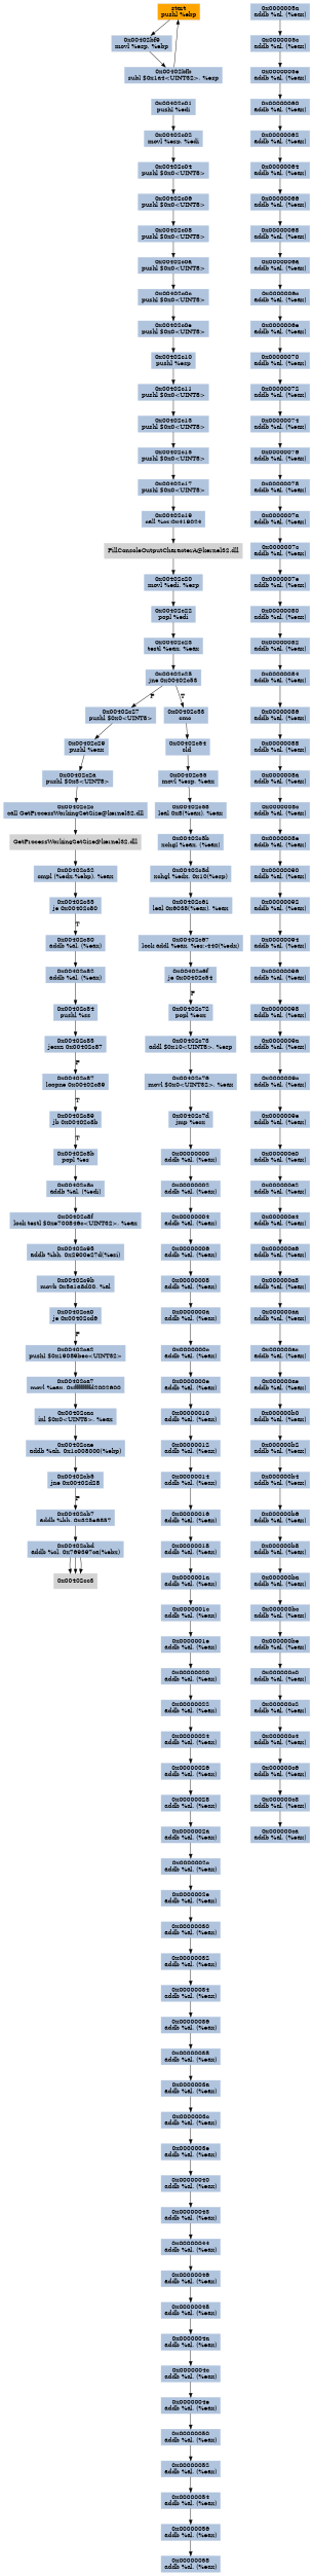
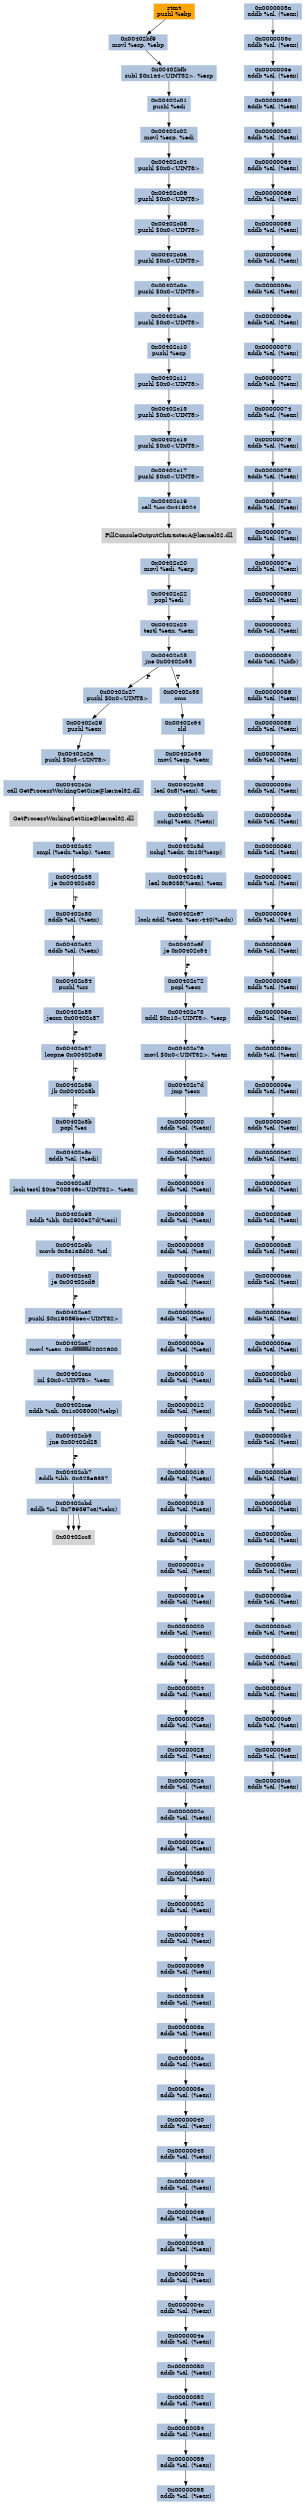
  digraph {
    node [color=lightsteelblue fillcolor=lightsteelblue shape=rectangle style=filled]
    edge [color="#000000"]
    n1 [color=lightgrey fillcolor=orange label="start\npushl %ebp"]
    n2 [color=lightgrey label="0x00402bf9\nmovl %esp, %ebp"]
    n3 [label="0x00402bfb\nsubl $0x1a4<UINT32>, %esp"]
    n4 [label="0x00402c01\npushl %edi"]
    n5 [label="0x00402c02\nmovl %esp, %edi"]
    n6 [label="0x00402c04\npushl $0x0<UINT8>"]
    n7 [label="0x00402c06\npushl $0x0<UINT8>"]
    n8 [label="0x00402c08\npushl $0x0<UINT8>"]
    n9 [label="0x00402c0a\npushl $0x0<UINT8>"]
    n10 [label="0x00402c0c\npushl $0x0<UINT8>"]
    n11 [label="0x00402c0e\npushl $0x0<UINT8>"]
    n12 [label="0x00402c10\npushl %esp"]
    n13 [label="0x00402c11\npushl $0x0<UINT8>"]
    n14 [label="0x00402c13\npushl $0x0<UINT8>"]
    n15 [label="0x00402c15\npushl $0x0<UINT8>"]
    n16 [label="0x00402c17\npushl $0x0<UINT8>"]
    n17 [label="0x00402c19\ncall %cs:0x419024"]
    n18 [color=lightgrey fillcolor=lightgrey label="FillConsoleOutputCharacterA@kernel32.dll"]
    n19 [label="0x00402c20\nmovl %edi, %esp"]
    n20 [label="0x00402c22\npopl %edi"]
    n21 [label="0x00402c23\ntestl %eax, %eax"]
    n22 [label="0x00402c25\njne 0x00402c53"]
    n23 [label="0x00402c27\npushl $0x0<UINT8>"]
    n24 [label="0x00402c53\ncmc "]
    n25 [label="0x00402c29\npushl %eax"]
    n26 [label="0x00402c54\ncld "]
    n27 [label="0x00402c2a\npushl $0x3<UINT8>"]
    n28 [label="0x00402c55\nmovl %esp, %eax"]
    n29 [label="0x00402c58\nleal 0x8(%eax), %eax"]
    n30 [label="0x00402c5b\nxchgl %eax, (%eax)"]
    n31 [label="0x00402c5d\nxchgl %edx, 0x10(%esp)"]
    n32 [label="0x00402c61\nleal 0x6038(%eax), %eax"]
    n33 [label="0x00402c67\nlock addl %eax, %es:-440(%edx)"]
    n34 [label="0x00402c6f\nje 0x00402c54"]
    n35 [label="0x00402c72\npopl %ecx"]
    n36 [label="0x00402c73\naddl $0x10<UINT8>, %esp"]
    n37 [label="0x00402c76\nmovl $0x0<UINT32>, %eax"]
    n38 [label="0x00402c7d\njmp %ecx"]
    n39 [label="0x00000000\naddb %al, (%eax)"]
    n40 [label="0x00000002\naddb %al, (%eax)"]
    n41 [label="0x00000004\naddb %al, (%eax)"]
    n42 [label="0x00000006\naddb %al, (%eax)"]
    n43 [label="0x00000008\naddb %al, (%eax)"]
    n44 [label="0x0000000a\naddb %al, (%eax)"]
    n45 [label="0x0000000c\naddb %al, (%eax)"]
    n46 [label="0x0000000e\naddb %al, (%eax)"]
    n47 [label="0x00000010\naddb %al, (%eax)"]
    n48 [label="0x00000012\naddb %al, (%eax)"]
    n49 [label="0x00000014\naddb %al, (%eax)"]
    n50 [label="0x00000016\naddb %al, (%eax)"]
    n51 [label="0x00000018\naddb %al, (%eax)"]
    n52 [label="0x0000001a\naddb %al, (%eax)"]
    n53 [label="0x0000001c\naddb %al, (%eax)"]
    n54 [label="0x0000001e\naddb %al, (%eax)"]
    n55 [label="0x00000020\naddb %al, (%eax)"]
    n56 [label="0x00000022\naddb %al, (%eax)"]
    n57 [label="0x00000024\naddb %al, (%eax)"]
    n58 [label="0x00000026\naddb %al, (%eax)"]
    n59 [label="0x00000028\naddb %al, (%eax)"]
    n60 [label="0x0000002a\naddb %al, (%eax)"]
    n61 [label="0x0000002c\naddb %al, (%eax)"]
    n62 [label="0x0000002e\naddb %al, (%eax)"]
    n63 [label="0x00000030\naddb %al, (%eax)"]
    n64 [label="0x00000032\naddb %al, (%eax)"]
    n65 [label="0x00000034\naddb %al, (%eax)"]
    n66 [label="0x00000036\naddb %al, (%eax)"]
    n67 [label="0x00000038\naddb %al, (%eax)"]
    n68 [label="0x0000003a\naddb %al, (%eax)"]
    n69 [label="0x0000003c\naddb %al, (%eax)"]
    n70 [label="0x0000003e\naddb %al, (%eax)"]
    n71 [label="0x00000040\naddb %al, (%eax)"]
    n72 [label="0x00000043\naddb %al, (%eax)"]
    n73 [label="0x00000044\naddb %al, (%eax)"]
    n74 [label="0x00000046\naddb %al, (%eax)"]
    n75 [label="0x00000048\naddb %al, (%eax)"]
    n76 [label="0x0000004a\naddb %al, (%eax)"]
    n77 [label="0x0000004c\naddb %al, (%eax)"]
    n78 [label="0x0000004e\naddb %al, (%eax)"]
    n79 [label="0x00000050\naddb %al, (%eax)"]
    n80 [label="0x00000052\naddb %al, (%eax)"]
    n81 [label="0x00000054\naddb %al, (%eax)"]
    n82 [label="0x00000056\naddb %al, (%eax)"]
    n83 [label="0x00000058\naddb %al, (%eax)"]
    n84 [label="0x0000005a\naddb %al, (%eax)"]
    n85 [label="0x0000005c\naddb %al, (%eax)"]
    n86 [label="0x0000005e\naddb %al, (%eax)"]
    n87 [label="0x00000060\naddb %al, (%eax)"]
    n88 [label="0x00000062\naddb %al, (%eax)"]
    n89 [label="0x00000064\naddb %al, (%eax)"]
    n90 [label="0x00000066\naddb %al, (%eax)"]
    n91 [label="0x00000068\naddb %al, (%eax)"]
    n92 [label="0x0000006a\naddb %al, (%eax)"]
    n93 [label="0x0000006c\naddb %al, (%eax)"]
    n94 [label="0x0000006e\naddb %al, (%eax)"]
    n95 [label="0x00000070\naddb %al, (%eax)"]
    n96 [label="0x00000072\naddb %al, (%eax)"]
    n97 [label="0x00000074\naddb %al, (%eax)"]
    n98 [label="0x00000076\naddb %al, (%eax)"]
    n99 [label="0x00000078\naddb %al, (%eax)"]
    n100 [label="0x0000007a\naddb %al, (%eax)"]
    n101 [label="0x0000007c\naddb %al, (%eax)"]
    n102 [label="0x0000007e\naddb %al, (%eax)"]
    n103 [label="0x00000080\naddb %al, (%eax)"]
    n104 [label="0x00000082\naddb %al, (%eax)"]
-   n105 [label="0x00000084\naddb %al, (%eax)"]
+   n105 [label="0x00000084\naddb %al, (%bfb)"]
    n106 [label="0x00000086\naddb %al, (%eax)"]
    n107 [label="0x00000088\naddb %al, (%eax)"]
    n108 [label="0x0000008a\naddb %al, (%eax)"]
    n109 [label="0x0000008c\naddb %al, (%eax)"]
    n110 [label="0x0000008e\naddb %al, (%eax)"]
    n111 [label="0x00000090\naddb %al, (%eax)"]
    n112 [label="0x00000092\naddb %al, (%eax)"]
    n113 [label="0x00000094\naddb %al, (%eax)"]
    n114 [label="0x00000096\naddb %al, (%eax)"]
    n115 [label="0x00000098\naddb %al, (%eax)"]
    n116 [label="0x0000009a\naddb %al, (%eax)"]
    n117 [label="0x0000009c\naddb %al, (%eax)"]
    n118 [label="0x0000009e\naddb %al, (%eax)"]
    n119 [label="0x000000a0\naddb %al, (%eax)"]
    n120 [label="0x000000a2\naddb %al, (%eax)"]
    n121 [label="0x000000a4\naddb %al, (%eax)"]
    n122 [label="0x000000a6\naddb %al, (%eax)"]
    n123 [label="0x000000a8\naddb %al, (%eax)"]
    n124 [label="0x000000aa\naddb %al, (%eax)"]
    n125 [label="0x000000ac\naddb %al, (%eax)"]
    n126 [label="0x000000ae\naddb %al, (%eax)"]
    n127 [label="0x000000b0\naddb %al, (%eax)"]
    n128 [label="0x000000b2\naddb %al, (%eax)"]
    n129 [label="0x000000b4\naddb %al, (%eax)"]
    n130 [label="0x000000b6\naddb %al, (%eax)"]
    n131 [label="0x000000b8\naddb %al, (%eax)"]
    n132 [label="0x000000ba\naddb %al, (%eax)"]
    n133 [label="0x000000bc\naddb %al, (%eax)"]
    n134 [label="0x000000be\naddb %al, (%eax)"]
    n135 [label="0x000000c0\naddb %al, (%eax)"]
    n136 [label="0x000000c2\naddb %al, (%eax)"]
    n137 [label="0x000000c4\naddb %al, (%eax)"]
    n138 [label="0x000000c6\naddb %al, (%eax)"]
    n139 [label="0x000000c8\naddb %al, (%eax)"]
    n140 [label="0x000000ca\naddb %al, (%eax)"]
    n141 [label="0x00402c2c\ncall GetProcessWorkingSetSize@kernel32.dll"]
    n142 [color=lightgrey fillcolor=lightgrey label="GetProcessWorkingSetSize@kernel32.dll"]
    n143 [label="0x00402c32\ncmpl (%edx,%ebp), %eax"]
    n144 [label="0x00402c35\nje 0x00402c80"]
    n145 [label="0x00402c80\naddb %al, (%eax)"]
    n146 [label="0x00402c82\naddb %al, (%eax)"]
    n147 [label="0x00402c84\npushl %ss"]
    n148 [label="0x00402c85\njecxz 0x00402c87"]
    n149 [label="0x00402c87\nloopne 0x00402c89"]
    n150 [label="0x00402c89\njb 0x00402c8b"]
    n151 [label="0x00402c8b\npopl %es"]
    n152 [label="0x00402c8c\naddb %al, (%edi)"]
    n153 [label="0x00402c8f\nlock testl $0xe700846c<UINT32>, %eax"]
    n154 [label="0x00402c95\naddb %bh, 0x2900e27d(%esi)"]
    n155 [label="0x00402c9b\nmovb 0x5a1a8d00, %al"]
    n156 [label="0x00402ca0\nje 0x00402cd6"]
    n157 [label="0x00402ca2\npushl $0x19089bec<UINT32>"]
    n158 [label="0x00402ca7\nmovl %eax, 0xffffffffd2002600"]
    n159 [label="0x00402cac\ninl $0x0<UINT8>, %eax"]
    n160 [label="0x00402cae\naddb %ah, 0x1c008000(%ebp)"]
    n161 [label="0x00402cb5\njne 0x00402d28"]
    n162 [label="0x00402cb7\naddb %bh, 0x325e6857"]
    n163 [label="0x00402cbd\naddb %cl, 0x769397ca(%ebx)"]
    n164 [color=lightgrey fillcolor=lightgrey label="0x00402cc3"]
    n1 -> n2
    n2 -> n3
-   n3 -> n1
+   n3 -> n4
    n4 -> n5
    n5 -> n6
    n6 -> n7
    n7 -> n8
    n8 -> n9
    n9 -> n10
    n10 -> n11
    n11 -> n12
    n12 -> n13
    n13 -> n14
    n14 -> n15
    n15 -> n16
    n16 -> n17
    n17 -> n18
    n18 -> n19
    n19 -> n20
    n20 -> n21
    n21 -> n22
    n22 -> n23 [label=F]
    n22 -> n24 [label=T]
    n23 -> n25
    n24 -> n26
    n25 -> n27
    n26 -> n28
    n27 -> n141
    n28 -> n29
    n29 -> n30
    n30 -> n31
    n31 -> n32
    n32 -> n33
    n33 -> n34
    n34 -> n35 [label=F]
    n35 -> n36
    n36 -> n37
    n37 -> n38
    n38 -> n39
    n39 -> n40
    n40 -> n41
    n41 -> n42
    n42 -> n43
    n43 -> n44
    n44 -> n45
    n45 -> n46
    n46 -> n47
    n47 -> n48
    n48 -> n49
    n49 -> n50
    n50 -> n51
    n51 -> n52
    n52 -> n53
    n53 -> n54
    n54 -> n55
    n55 -> n56
    n56 -> n57
    n57 -> n58
    n58 -> n59
    n59 -> n60
    n60 -> n61
    n61 -> n62
    n62 -> n63
    n63 -> n64
    n64 -> n65
    n65 -> n66
    n66 -> n67
    n67 -> n68
    n68 -> n69
    n69 -> n70
    n70 -> n71
    n71 -> n72
    n72 -> n73
    n73 -> n74
    n74 -> n75
    n75 -> n76
    n76 -> n77
    n77 -> n78
    n78 -> n79
    n79 -> n80
    n80 -> n81
    n81 -> n82
    n82 -> n83
    n84 -> n85
    n85 -> n86
    n86 -> n87
    n87 -> n88
    n88 -> n89
    n89 -> n90
    n90 -> n91
    n91 -> n92
    n92 -> n93
    n93 -> n94
    n94 -> n95
    n95 -> n96
    n96 -> n97
    n97 -> n98
    n98 -> n99
    n99 -> n100
    n100 -> n101
    n101 -> n102
    n102 -> n103
    n103 -> n104
    n104 -> n105
    n105 -> n106
    n106 -> n107
    n107 -> n108
    n108 -> n109
    n109 -> n110
    n110 -> n111
    n111 -> n112
    n112 -> n113
    n113 -> n114
    n114 -> n115
    n115 -> n116
    n116 -> n117
    n117 -> n118
    n118 -> n119
    n119 -> n120
    n120 -> n121
    n121 -> n122
    n122 -> n123
    n123 -> n124
    n124 -> n125
    n125 -> n126
    n126 -> n127
    n127 -> n128
    n128 -> n129
    n129 -> n130
    n130 -> n131
    n131 -> n132
    n132 -> n133
    n133 -> n134
    n134 -> n135
    n135 -> n136
    n136 -> n137
    n137 -> n138
    n138 -> n139
    n139 -> n140
    n141 -> n142
    n142 -> n143
    n143 -> n144
    n144 -> n145 [label=T]
    n145 -> n146
    n146 -> n147
    n147 -> n148
    n148 -> n149 [label=F]
    n149 -> n150 [label=T]
    n150 -> n151 [label=T]
    n151 -> n152
    n152 -> n153
    n153 -> n154
    n154 -> n155
    n155 -> n156
    n156 -> n157 [label=F]
    n157 -> n158
    n158 -> n159
    n159 -> n160
    n160 -> n161
    n161 -> n162 [label=F]
    n162 -> n163
    n163 -> n164
    n163 -> n164
    n163 -> n164
  }
